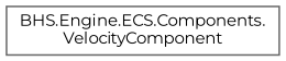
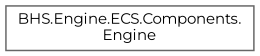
  digraph {
    rankdir=TB
    fontname=Montserrat
-   n1 [color=grey40 fillcolor=white fontname=Montserrat fontsize=10 height=0.2 label="BHS.Engine.ECS.Components.\lVelocityComponent" shape=box style=filled width=0.4]
+   n1 [color=grey40 fillcolor=white fontname=Montserrat fontsize=10 height=0.2 label="BHS.Engine.ECS.Components.\lEngine" shape=box style=filled width=0.4]
  }
